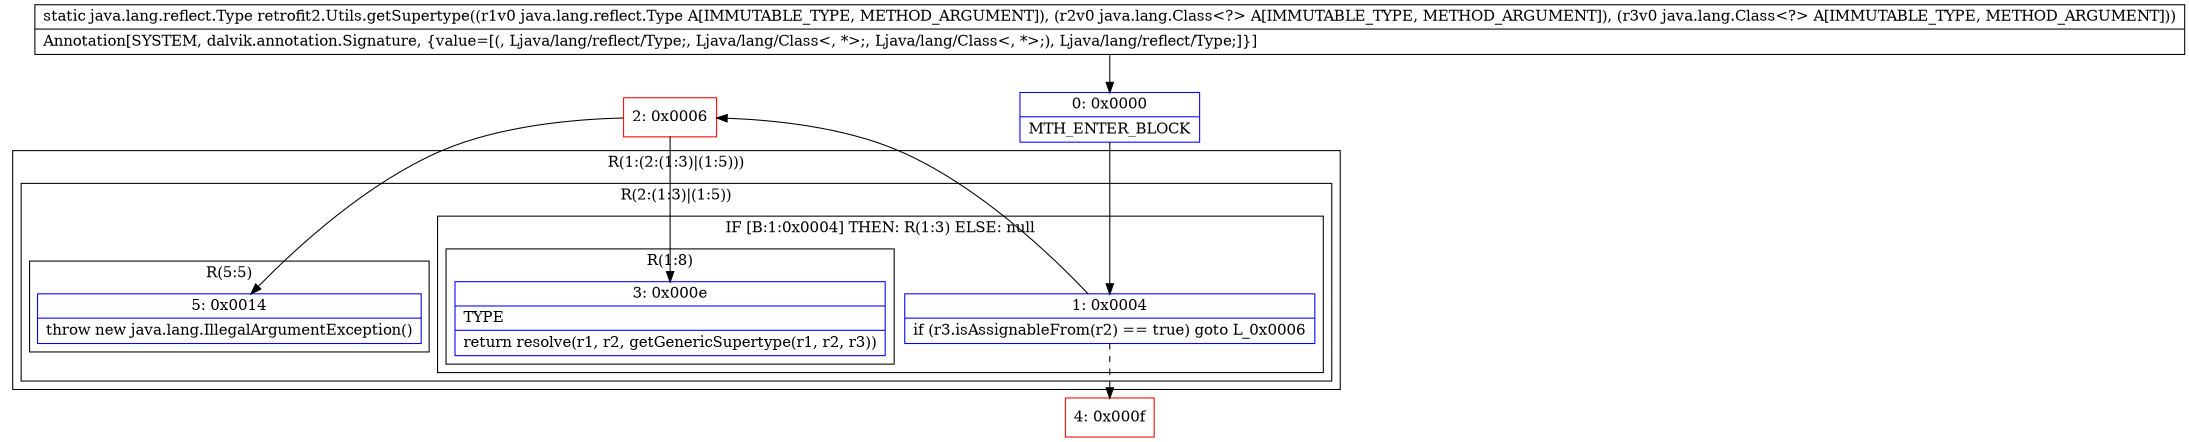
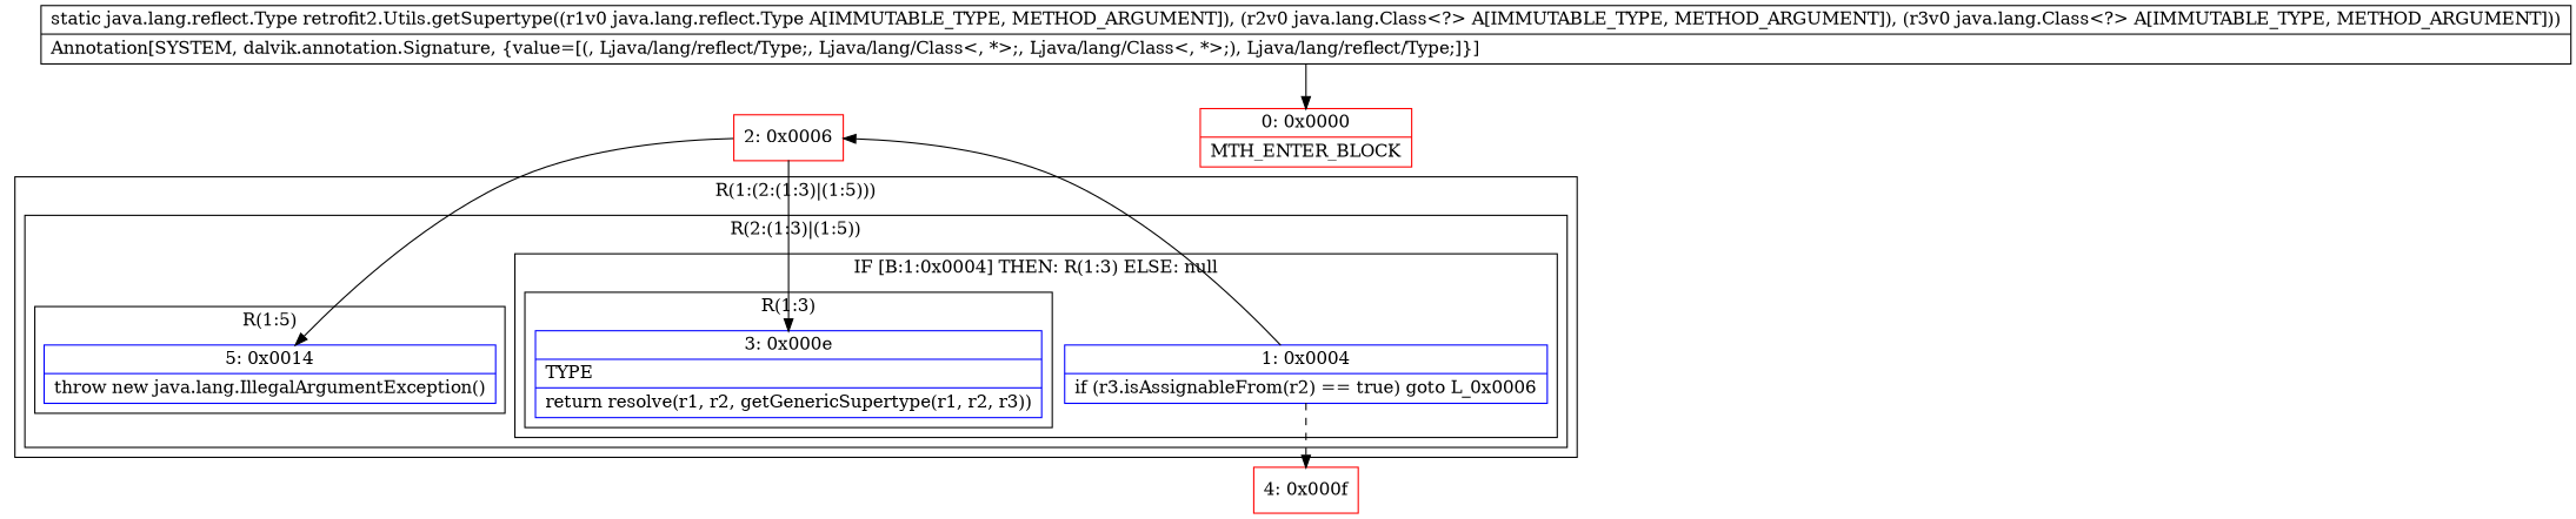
  digraph {
    node [color=blue shape=record]
    n1 [label="{3\:\ 0x000e|TYPE\l|return resolve(r1, r2, getGenericSupertype(r1, r2, r3))\l}"]
    n2 [label="{1\:\ 0x0004|if (r3.isAssignableFrom(r2) == true) goto L_0x0006\l}"]
    n3 [label="{5\:\ 0x0014|throw new java.lang.IllegalArgumentException()\l}"]
    n4 [color=red label="{2\:\ 0x0006}"]
    n5 [color=red label="{4\:\ 0x000f}"]
-   n6 [label="{0\:\ 0x0000|MTH_ENTER_BLOCK\l}"]
+   n6 [color=red label="{0\:\ 0x0000|MTH_ENTER_BLOCK\l}"]
    n7 [label="{static java.lang.reflect.Type retrofit2.Utils.getSupertype((r1v0 java.lang.reflect.Type A[IMMUTABLE_TYPE, METHOD_ARGUMENT]), (r2v0 java.lang.Class\<?\> A[IMMUTABLE_TYPE, METHOD_ARGUMENT]), (r3v0 java.lang.Class\<?\> A[IMMUTABLE_TYPE, METHOD_ARGUMENT]))  | Annotation[SYSTEM, dalvik.annotation.Signature, \{value=[(, Ljava\/lang\/reflect\/Type;, Ljava\/lang\/Class\<, *\>;, Ljava\/lang\/Class\<, *\>;), Ljava\/lang\/reflect\/Type;]\}]\l}" color=""]
    subgraph cluster_1 {
      label="R(1:(2:(1:3)|(1:5)))"
      subgraph cluster_2 {
        label="R(2:(1:3)|(1:5))"
        subgraph cluster_3 {
          label="IF [B:1:0x0004] THEN: R(1:3) ELSE: null"
          n2
          subgraph cluster_4 {
-           label="R(1:8)"
+           label="R(1:3)"
            n1
          }
        }
        subgraph cluster_5 {
-         label="R(5:5)"
+         label="R(1:5)"
          n3
        }
      }
    }
    n2 -> n4
    n2 -> n5 [style=dashed]
    n4 -> n1
    n4 -> n3
-   n6 -> n2
    n7 -> n6
  }
